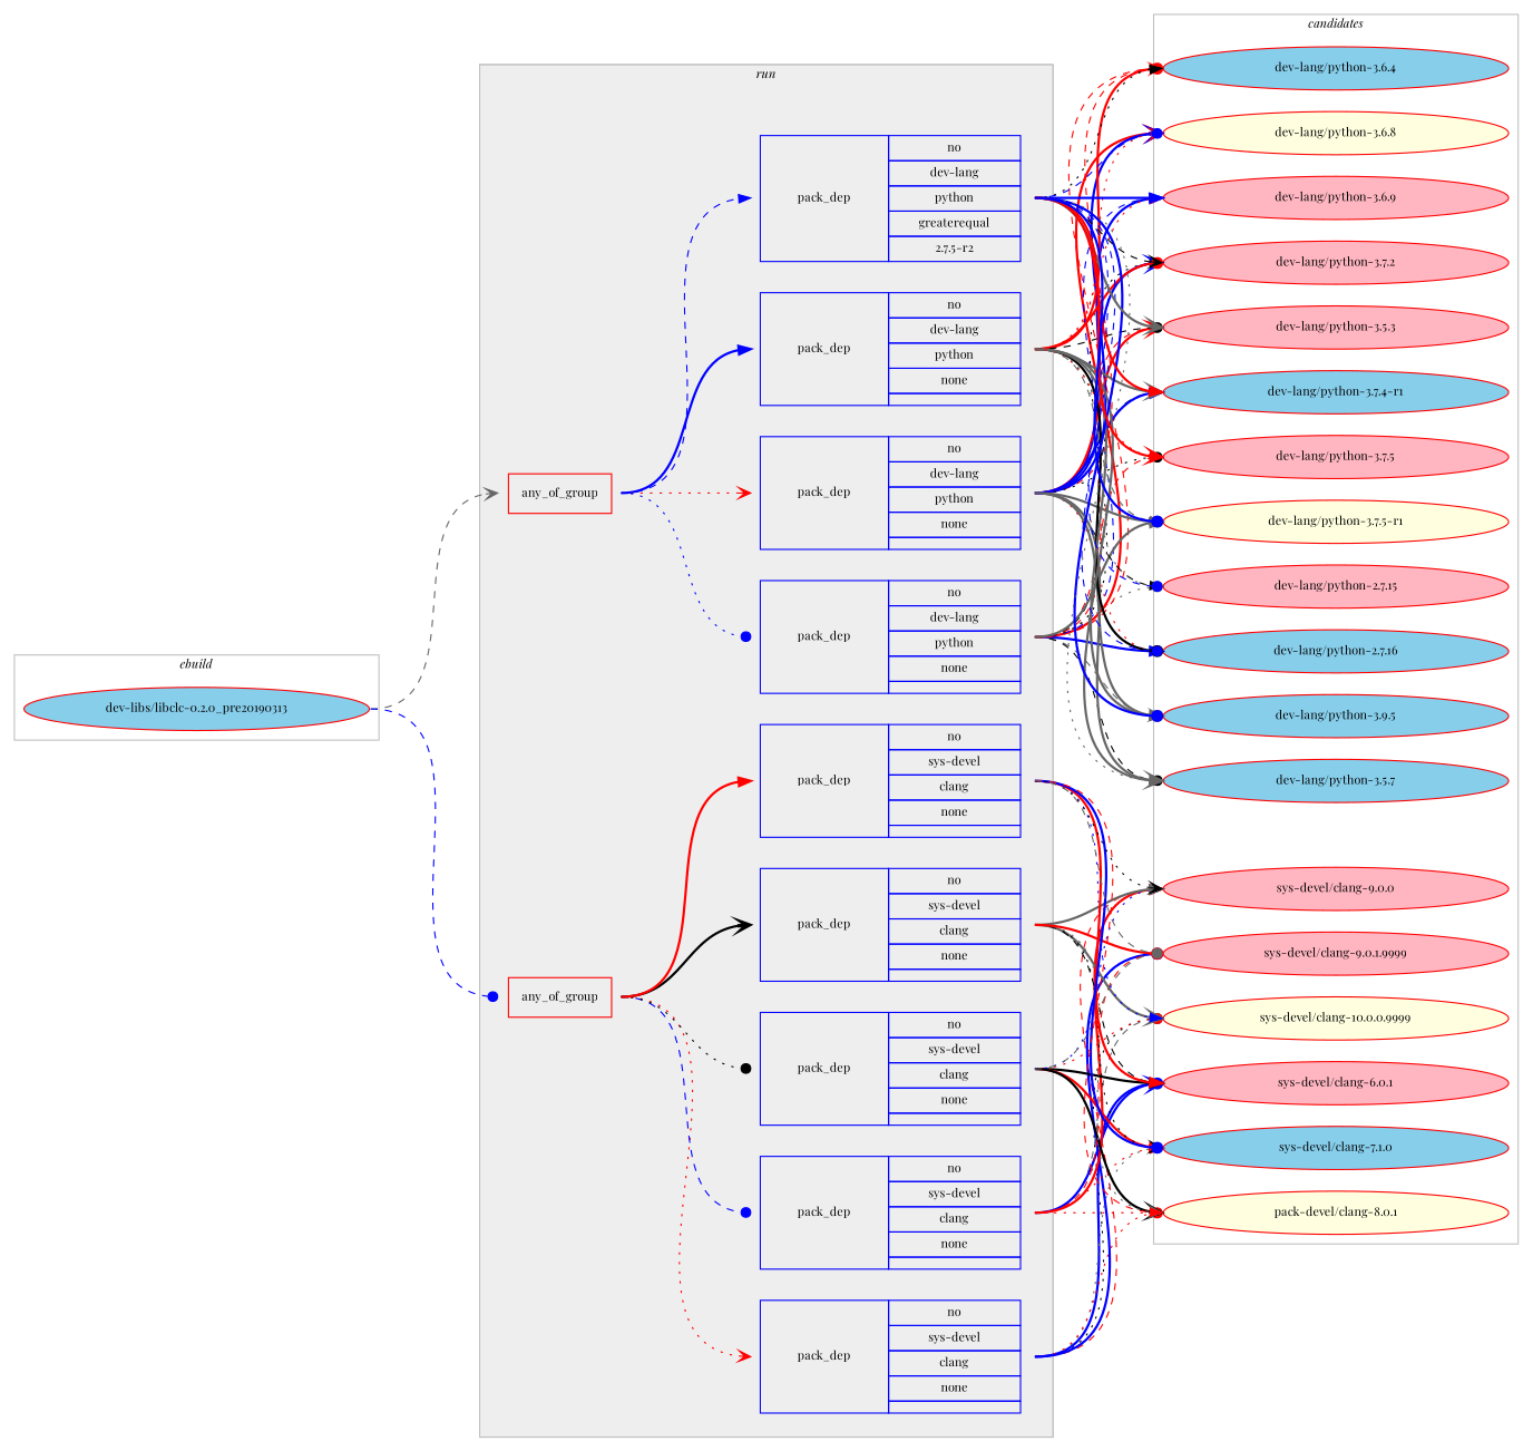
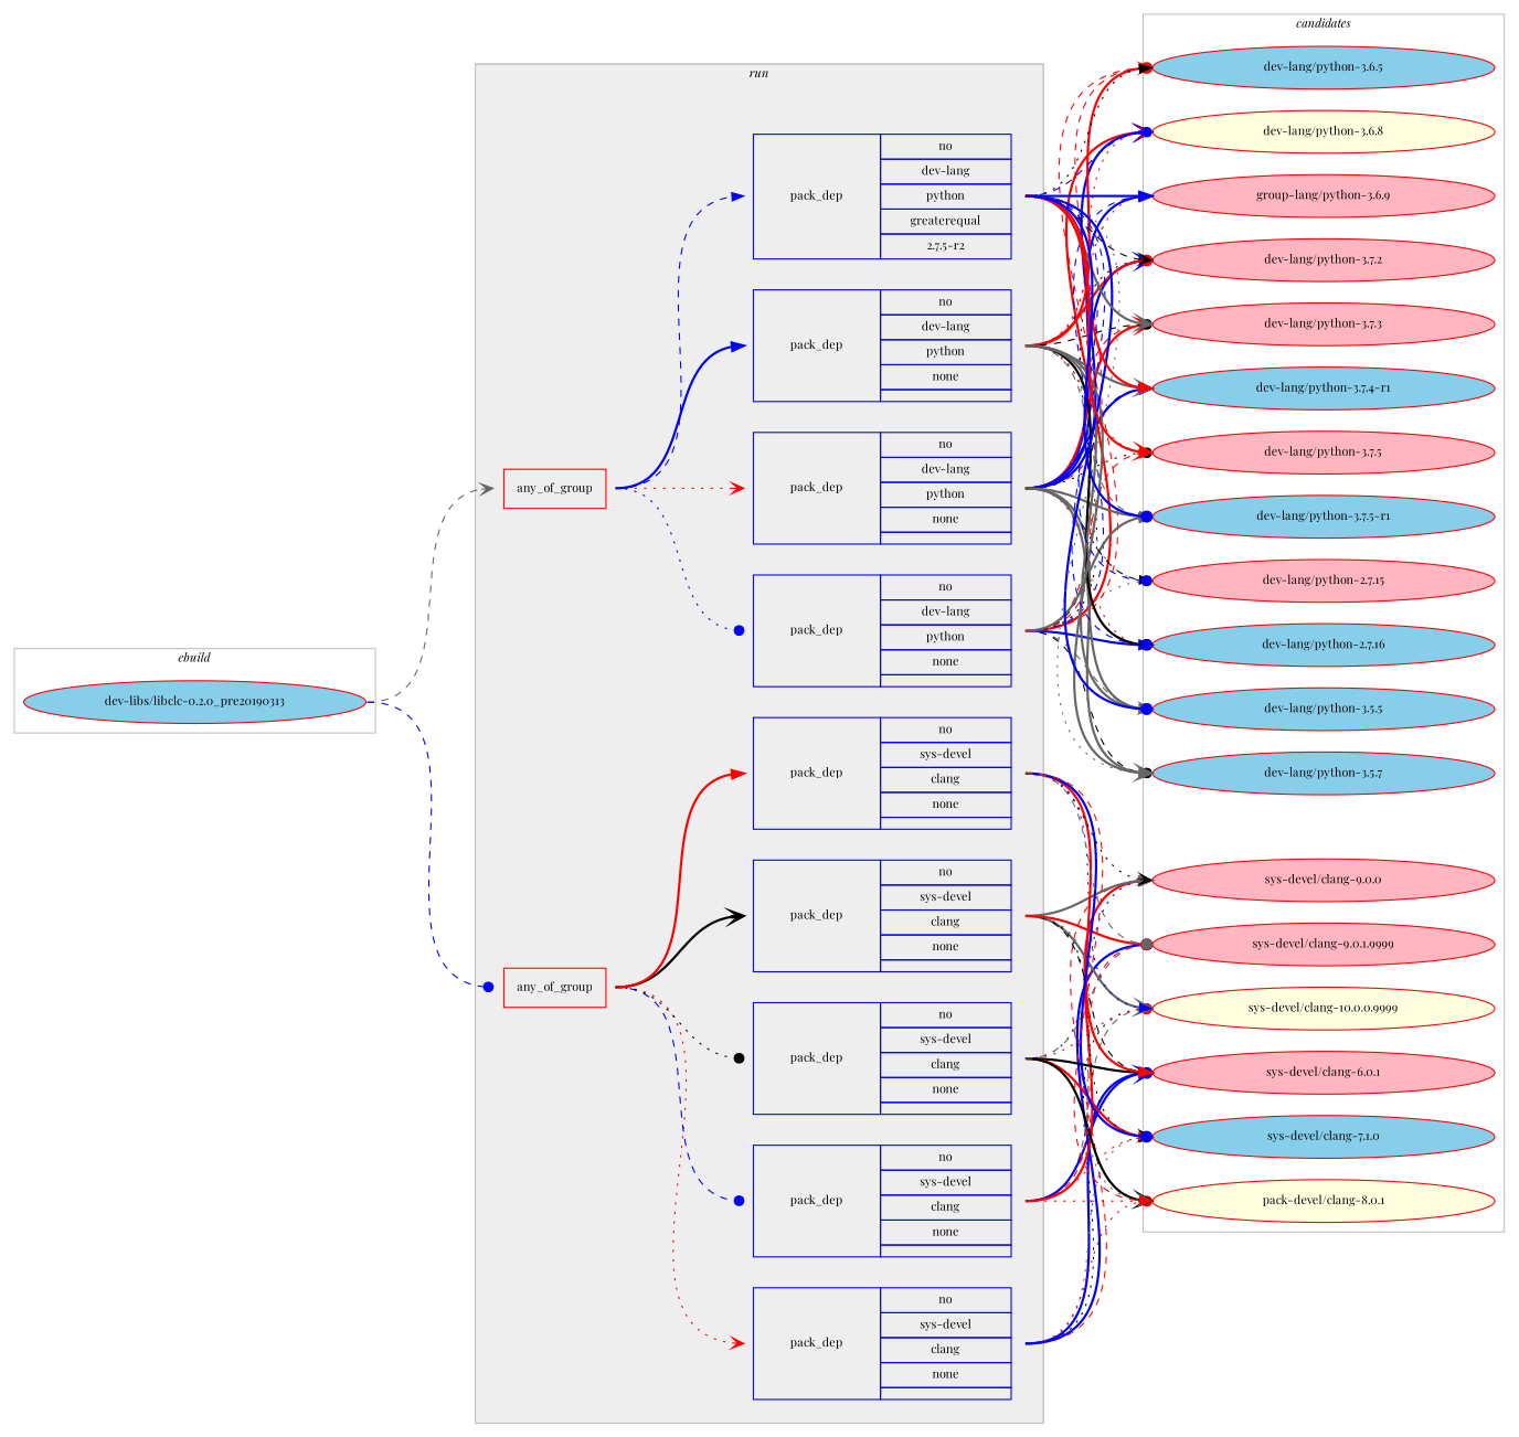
  digraph {
    compound=true
    concentrate=true
    fontname="Playfair Display"
    fontsize=10
    newrank=true
    rankdir=LR
    ranksep=1.5
    node [color=red fontname="Playfair Display" fontsize=10 style=filled]
    edge [arrowhead=normal color=red fontname="Playfair Display" headport=w style=bold tailport=e weight=100]
    n1 [fillcolor=skyblue label="dev-libs/libclc-0.2.0_pre20190313" width=4]
    n2 [color=blue label=<<TABLE BORDER="0" CELLBORDER="1" CELLSPACING="0" CELLPADDING="4" WIDTH="220"><TR><TD ROWSPAN="6" CELLPADDING="30">pack_dep</TD></TR><TR><TD WIDTH="110">no</TD></TR><TR><TD>dev-lang</TD></TR><TR><TD>python</TD></TR><TR><TD>none</TD></TR><TR><TD></TD></TR></TABLE>> shape=none style=""]
    n3 [color=blue label=<<TABLE BORDER="0" CELLBORDER="1" CELLSPACING="0" CELLPADDING="4" WIDTH="220"><TR><TD ROWSPAN="6" CELLPADDING="30">pack_dep</TD></TR><TR><TD WIDTH="110">no</TD></TR><TR><TD>dev-lang</TD></TR><TR><TD>python</TD></TR><TR><TD>none</TD></TR><TR><TD></TD></TR></TABLE>> shape=none style=""]
    n4 [color=blue label=<<TABLE BORDER="0" CELLBORDER="1" CELLSPACING="0" CELLPADDING="4" WIDTH="220"><TR><TD ROWSPAN="6" CELLPADDING="30">pack_dep</TD></TR><TR><TD WIDTH="110">no</TD></TR><TR><TD>dev-lang</TD></TR><TR><TD>python</TD></TR><TR><TD>none</TD></TR><TR><TD></TD></TR></TABLE>> shape=none style=""]
    n5 [color=blue label=<<TABLE BORDER="0" CELLBORDER="1" CELLSPACING="0" CELLPADDING="4" WIDTH="220"><TR><TD ROWSPAN="6" CELLPADDING="30">pack_dep</TD></TR><TR><TD WIDTH="110">no</TD></TR><TR><TD>dev-lang</TD></TR><TR><TD>python</TD></TR><TR><TD>greaterequal</TD></TR><TR><TD>2.7.5-r2</TD></TR></TABLE>> shape=none style=""]
    n6 [label=<<TABLE BORDER="0" CELLBORDER="1" CELLSPACING="0" CELLPADDING="4"><TR><TD CELLPADDING="10">any_of_group</TD></TR></TABLE>> shape=none style=""]
    n7 [color=blue label=<<TABLE BORDER="0" CELLBORDER="1" CELLSPACING="0" CELLPADDING="4" WIDTH="220"><TR><TD ROWSPAN="6" CELLPADDING="30">pack_dep</TD></TR><TR><TD WIDTH="110">no</TD></TR><TR><TD>sys-devel</TD></TR><TR><TD>clang</TD></TR><TR><TD>none</TD></TR><TR><TD></TD></TR></TABLE>> shape=none style=""]
    n8 [color=blue label=<<TABLE BORDER="0" CELLBORDER="1" CELLSPACING="0" CELLPADDING="4" WIDTH="220"><TR><TD ROWSPAN="6" CELLPADDING="30">pack_dep</TD></TR><TR><TD WIDTH="110">no</TD></TR><TR><TD>sys-devel</TD></TR><TR><TD>clang</TD></TR><TR><TD>none</TD></TR><TR><TD></TD></TR></TABLE>> shape=none style=""]
    n9 [color=blue label=<<TABLE BORDER="0" CELLBORDER="1" CELLSPACING="0" CELLPADDING="4" WIDTH="220"><TR><TD ROWSPAN="6" CELLPADDING="30">pack_dep</TD></TR><TR><TD WIDTH="110">no</TD></TR><TR><TD>sys-devel</TD></TR><TR><TD>clang</TD></TR><TR><TD>none</TD></TR><TR><TD></TD></TR></TABLE>> shape=none style=""]
    n10 [color=blue label=<<TABLE BORDER="0" CELLBORDER="1" CELLSPACING="0" CELLPADDING="4" WIDTH="220"><TR><TD ROWSPAN="6" CELLPADDING="30">pack_dep</TD></TR><TR><TD WIDTH="110">no</TD></TR><TR><TD>sys-devel</TD></TR><TR><TD>clang</TD></TR><TR><TD>none</TD></TR><TR><TD></TD></TR></TABLE>> shape=none style=""]
    n11 [color=blue label=<<TABLE BORDER="0" CELLBORDER="1" CELLSPACING="0" CELLPADDING="4" WIDTH="220"><TR><TD ROWSPAN="6" CELLPADDING="30">pack_dep</TD></TR><TR><TD WIDTH="110">no</TD></TR><TR><TD>sys-devel</TD></TR><TR><TD>clang</TD></TR><TR><TD>none</TD></TR><TR><TD></TD></TR></TABLE>> shape=none style=""]
    n12 [label=<<TABLE BORDER="0" CELLBORDER="1" CELLSPACING="0" CELLPADDING="4"><TR><TD CELLPADDING="10">any_of_group</TD></TR></TABLE>> shape=none style=""]
    n13 [fillcolor=lightpink label="dev-lang/python-2.7.15" width=4]
    n14 [fillcolor=skyblue label="dev-lang/python-2.7.16" width=4]
-   n15 [fillcolor=skyblue label="dev-lang/python-3.9.5" width=4]
+   n15 [fillcolor=skyblue label="dev-lang/python-3.5.5" width=4]
    n16 [fillcolor=skyblue label="dev-lang/python-3.5.7" width=4]
-   n17 [fillcolor=skyblue label="dev-lang/python-3.6.4" width=4]
+   n17 [fillcolor=skyblue label="dev-lang/python-3.6.5" width=4]
    n18 [fillcolor=lightyellow label="dev-lang/python-3.6.8" width=4]
-   n19 [fillcolor=lightpink label="dev-lang/python-3.6.9" width=4]
+   n19 [fillcolor=lightpink label="group-lang/python-3.6.9" width=4]
    n20 [fillcolor=lightpink label="dev-lang/python-3.7.2" width=4]
-   n21 [fillcolor=lightpink label="dev-lang/python-3.5.3" width=4]
+   n21 [fillcolor=lightpink label="dev-lang/python-3.7.3" width=4]
    n22 [fillcolor=skyblue label="dev-lang/python-3.7.4-r1" width=4]
    n23 [fillcolor=lightpink label="dev-lang/python-3.7.5" width=4]
-   n24 [fillcolor=lightyellow label="dev-lang/python-3.7.5-r1" width=4]
+   n24 [fillcolor=skyblue label="dev-lang/python-3.7.5-r1" width=4]
    n25 [fillcolor=lightyellow label="sys-devel/clang-10.0.0.9999" width=4]
    n26 [fillcolor=lightpink label="sys-devel/clang-6.0.1" width=4]
    n27 [fillcolor=skyblue label="sys-devel/clang-7.1.0" width=4]
    n28 [fillcolor=lightyellow label="pack-devel/clang-8.0.1" width=4]
    n29 [fillcolor=lightpink label="sys-devel/clang-9.0.0" width=4]
    n30 [fillcolor=lightpink label="sys-devel/clang-9.0.1.9999" width=4]
    subgraph cluster_1 {
      color=gray
      label=<<i>ebuild</i>>
      rank=same
      n1
    }
    subgraph cluster_2 {
      color=gray
      label=<<i>dependencies</i>>
      subgraph cluster_3 {
        color=gray
        fillcolor="#eeeeee"
        label=<<i>compile</i>>
        style=filled
        subgraph sub_4 {
          color=gray
          fillcolor="#eeeeee"
          label=<<i>compile</i>>
          style=filled
          n6
          subgraph sub_5 {
            color=gray
            fillcolor="#eeeeee"
            label=<<i>compile</i>>
            style=filled
            n2
          }
          subgraph sub_6 {
            color=gray
            fillcolor="#eeeeee"
            label=<<i>compile</i>>
            style=filled
            n3
          }
          subgraph sub_7 {
            color=gray
            fillcolor="#eeeeee"
            label=<<i>compile</i>>
            style=filled
            n4
          }
          subgraph sub_8 {
            color=gray
            fillcolor="#eeeeee"
            label=<<i>compile</i>>
            style=filled
            n5
          }
        }
        subgraph sub_9 {
          color=gray
          fillcolor="#eeeeee"
          label=<<i>compile</i>>
          style=filled
          n12
          subgraph sub_10 {
            color=gray
            fillcolor="#eeeeee"
            label=<<i>compile</i>>
            style=filled
            n7
          }
          subgraph sub_11 {
            color=gray
            fillcolor="#eeeeee"
            label=<<i>compile</i>>
            style=filled
            n8
          }
          subgraph sub_12 {
            color=gray
            fillcolor="#eeeeee"
            label=<<i>compile</i>>
            style=filled
            n9
          }
          subgraph sub_13 {
            color=gray
            fillcolor="#eeeeee"
            label=<<i>compile</i>>
            style=filled
            n10
          }
          subgraph sub_14 {
            color=gray
            fillcolor="#eeeeee"
            label=<<i>compile</i>>
            style=filled
            n11
          }
        }
      }
      subgraph cluster_15 {
        color=gray
        fillcolor="#eeeeee"
        label=<<i>compile and run</i>>
        style=filled
      }
      subgraph cluster_16 {
        color=gray
        fillcolor="#eeeeee"
        label=<<i>run</i>>
        style=filled
      }
    }
    subgraph cluster_17 {
      color=gray
      label=<<i>candidates</i>>
      rank=same
      subgraph sub_18 {
        color=black
        label=<<i>candidates</i>>
        nodesep=1
        rank=same
        n13
        n14
        n15
        n16
        n17
        n18
        n19
        n20
        n21
        n22
        n23
        n24
      }
      subgraph sub_19 {
        color=black
        label=<<i>candidates</i>>
        nodesep=1
        rank=same
        n13
        n14
        n15
        n16
        n17
        n18
        n19
        n20
        n21
        n22
        n23
        n24
      }
      subgraph sub_20 {
        color=black
        label=<<i>candidates</i>>
        nodesep=1
        rank=same
        n13
        n14
        n15
        n16
        n17
        n18
        n19
        n20
        n21
        n22
        n23
        n24
      }
      subgraph sub_21 {
        color=black
        label=<<i>candidates</i>>
        nodesep=1
        rank=same
        n13
        n14
        n15
        n16
        n17
        n18
        n19
        n20
        n21
        n22
        n23
        n24
      }
      subgraph sub_22 {
        color=black
        label=<<i>candidates</i>>
        nodesep=1
        rank=same
        n25
        n26
        n27
        n28
        n29
        n30
      }
      subgraph sub_23 {
        color=black
        label=<<i>candidates</i>>
        nodesep=1
        rank=same
        n25
        n26
        n27
        n28
        n29
        n30
      }
      subgraph sub_24 {
        color=black
        label=<<i>candidates</i>>
        nodesep=1
        rank=same
        n25
        n26
        n27
        n28
        n29
        n30
      }
      subgraph sub_25 {
        color=black
        label=<<i>candidates</i>>
        nodesep=1
        rank=same
        n25
        n26
        n27
        n28
        n29
        n30
      }
      subgraph sub_26 {
        color=black
        label=<<i>candidates</i>>
        nodesep=1
        rank=same
        n25
        n26
        n27
        n28
        n29
        n30
      }
    }
    n1 -> n6 [arrowhead=vee color=gray40 style=dashed weight=20]
    n1 -> n12 [arrowhead=dot color=blue style=dashed weight=20]
    n2 -> n13 [arrowhead=dot color=gray40 style=dotted]
    n2 -> n14 [color=blue]
    n2 -> n15 [arrowhead=vee color=gray40 style=dashed]
    n2 -> n16 [arrowhead=dot color=black style=dashed]
    n2 -> n17 [arrowhead=vee style=dashed]
    n2 -> n18 [arrowhead=vee]
    n2 -> n19 [color=blue style=dashed]
    n2 -> n20 [color=black style=dotted]
    n2 -> n21 [arrowhead=vee style=dashed]
    n2 -> n22 [color=black style=dashed]
    n2 -> n23 [style=dashed]
    n2 -> n24 [color=gray40]
    n3 -> n13 [color=black style=dashed]
    n3 -> n14 [arrowhead=dot style=dotted]
    n3 -> n15 [arrowhead=dot color=gray40]
    n3 -> n16 [color=gray40]
    n3 -> n17 [style=dashed]
    n3 -> n18 [arrowhead=vee color=blue]
    n3 -> n19 [color=blue]
    n3 -> n20 [arrowhead=vee color=blue]
    n3 -> n21 [arrowhead=vee]
    n3 -> n22 [color=blue]
    n3 -> n23 [arrowhead=dot color=black style=dotted]
    n3 -> n24 [arrowhead=dot color=gray40]
    n4 -> n13 [arrowhead=dot color=gray40 style=dotted]
    n4 -> n14 [arrowhead=dot color=black]
    n4 -> n15 [color=gray40]
    n4 -> n16 [arrowhead=vee color=gray40]
    n4 -> n17 [arrowhead=dot]
    n4 -> n18 [arrowhead=vee style=dotted]
    n4 -> n19 [style=dotted]
    n4 -> n20 [arrowhead=dot]
    n4 -> n21 [arrowhead=dot color=black style=dashed]
    n4 -> n22 [arrowhead=vee color=gray40]
    n4 -> n23 [style=dotted]
    n4 -> n24 [color=gray40 style=dashed]
    n5 -> n13 [arrowhead=dot color=blue style=dashed]
    n5 -> n14 [arrowhead=dot color=blue style=dashed]
    n5 -> n15 [arrowhead=dot color=blue]
    n5 -> n16 [color=gray40 style=dotted]
    n5 -> n17 [color=black style=dotted]
    n5 -> n18 [arrowhead=dot color=blue style=dashed]
    n5 -> n19 [color=blue]
    n5 -> n20 [arrowhead=vee color=black style=dashed]
    n5 -> n21 [arrowhead=vee color=gray40]
    n5 -> n22
    n5 -> n23 [arrowhead=vee]
    n5 -> n24 [arrowhead=dot color=blue]
    n6 -> n2 [arrowhead=dot color=blue style=dotted weight=20]
    n6 -> n3 [arrowhead=vee style=dotted weight=20]
    n6 -> n4 [color=blue weight=20]
    n6 -> n5 [color=blue style=dashed weight=20]
    n7 -> n25 [arrowhead=dot color=black style=dotted]
    n7 -> n26 [arrowhead=dot color=blue]
    n7 -> n27 [color=gray40 style=dotted]
    n7 -> n28 [arrowhead=dot style=dotted]
    n7 -> n29 [style=dashed]
    n7 -> n30 [arrowhead=dot color=blue]
    n8 -> n25 [arrowhead=dot color=gray40 style=dashed]
    n8 -> n26 [arrowhead=vee color=blue]
    n8 -> n27 [style=dotted]
    n8 -> n28 [arrowhead=dot style=dotted]
    n8 -> n29
    n8 -> n30 [arrowhead=dot style=dashed]
    n9 -> n25 [arrowhead=dot style=dotted]
    n9 -> n26 [color=black]
    n9 -> n27
    n9 -> n28 [arrowhead=vee color=black]
    n9 -> n29 [color=blue style=dotted]
    n9 -> n30 [arrowhead=dot color=gray40 style=dashed]
    n10 -> n25 [arrowhead=vee color=gray40]
    n10 -> n26 [color=black style=dashed]
    n10 -> n27 [arrowhead=vee color=black style=dotted]
    n10 -> n28 [arrowhead=vee color=gray40 style=dotted]
    n10 -> n29 [color=gray40]
    n10 -> n30 [arrowhead=dot]
    n11 -> n25 [color=blue style=dotted]
    n11 -> n26
    n11 -> n27 [arrowhead=dot color=blue]
    n11 -> n28 [style=dashed]
    n11 -> n29 [arrowhead=vee color=black style=dotted]
    n11 -> n30 [arrowhead=dot color=gray40 style=dashed]
    n12 -> n7 [arrowhead=vee style=dotted weight=20]
    n12 -> n8 [arrowhead=dot color=blue style=dashed weight=20]
    n12 -> n9 [arrowhead=dot color=black style=dotted weight=20]
    n12 -> n10 [arrowhead=vee color=black weight=20]
    n12 -> n11 [weight=20]
  }
